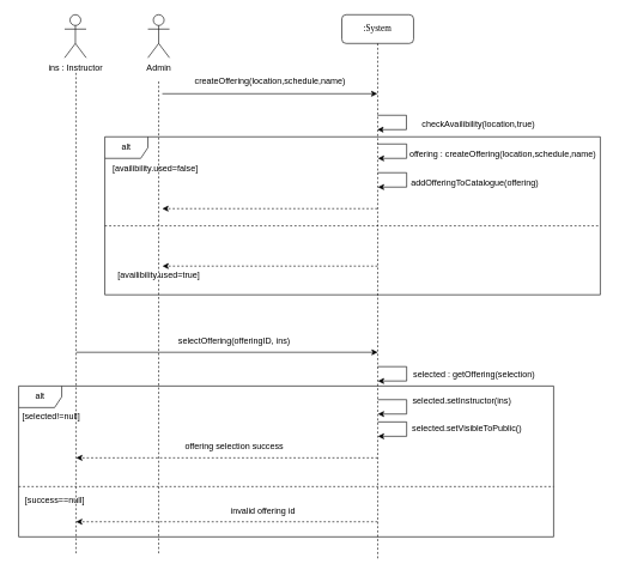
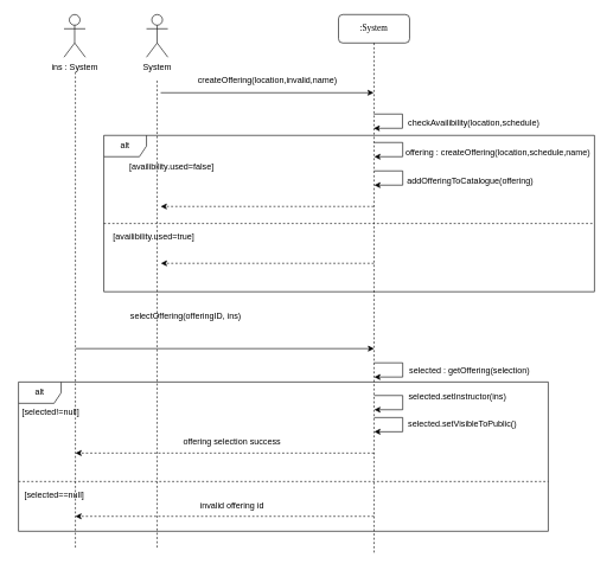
  <mxCell id="0" />
  <mxCell id="1" parent="0" />
  <mxCell id="2" value=":System" style="shape=umlLifeline;perimeter=lifelinePerimeter;whiteSpace=wrap;html=1;container=1;collapsible=0;recursiveResize=0;outlineConnect=0;rounded=1;shadow=0;comic=0;labelBackgroundColor=none;strokeWidth=1;fontFamily=Verdana;fontSize=12;align=center;" parent="1" vertex="1"><mxGeometry x="475" y="20" width="100" height="760" as="geometry" /></mxCell>
  <mxCell id="3" value="" style="endArrow=classic;html=1;rounded=0;" edge="1" parent="2"><mxGeometry width="50" height="50" relative="1" as="geometry"><mxPoint x="49.997" y="180" as="sourcePoint" /><mxPoint x="50.33" y="200" as="targetPoint" /><Array as="points"><mxPoint x="90.33" y="180" /><mxPoint x="90.33" y="200" /></Array></mxGeometry></mxCell>
  <mxCell id="4" value="" style="endArrow=classic;html=1;rounded=0;" edge="1" parent="2"><mxGeometry width="50" height="50" relative="1" as="geometry"><mxPoint x="49.997" y="536" as="sourcePoint" /><mxPoint x="50.33" y="556" as="targetPoint" /><Array as="points"><mxPoint x="90.33" y="536" /><mxPoint x="90.33" y="556" /></Array></mxGeometry></mxCell>
  <mxCell id="5" value="" style="endArrow=classic;html=1;rounded=0;" edge="1" parent="2"><mxGeometry width="50" height="50" relative="1" as="geometry"><mxPoint x="49.997" y="567" as="sourcePoint" /><mxPoint x="50.33" y="587" as="targetPoint" /><Array as="points"><mxPoint x="90.33" y="567" /><mxPoint x="90.33" y="587" /></Array></mxGeometry></mxCell>
  <mxCell id="6" value="" style="endArrow=classic;html=1;rounded=0;" edge="1" parent="2"><mxGeometry width="50" height="50" relative="1" as="geometry"><mxPoint x="49.997" y="490" as="sourcePoint" /><mxPoint x="50.33" y="510" as="targetPoint" /><Array as="points"><mxPoint x="90.33" y="490" /><mxPoint x="90.33" y="510" /></Array></mxGeometry></mxCell>
  <mxCell id="7" value="" style="endArrow=none;dashed=1;html=1;rounded=0;" edge="1" parent="1" source="9"><mxGeometry width="50" height="50" relative="1" as="geometry"><mxPoint x="105" y="450" as="sourcePoint" /><mxPoint x="105" y="80" as="targetPoint" /></mxGeometry></mxCell>
  <mxCell id="8" value="" style="endArrow=none;dashed=1;html=1;rounded=0;" edge="1" parent="1"><mxGeometry width="50" height="50" relative="1" as="geometry"><mxPoint x="105" y="770" as="sourcePoint" /><mxPoint x="105" y="100" as="targetPoint" /></mxGeometry></mxCell>
- <mxCell id="9" value="ins : Instructor" style="shape=umlActor;verticalLabelPosition=bottom;verticalAlign=top;html=1;outlineConnect=0;" vertex="1" parent="1"><mxGeometry x="89" y="20" width="30" height="60" as="geometry" /></mxCell>
+ <mxCell id="9" value="ins : System" style="shape=umlActor;verticalLabelPosition=bottom;verticalAlign=top;html=1;outlineConnect=0;" vertex="1" parent="1"><mxGeometry x="89" y="20" width="30" height="60" as="geometry" /></mxCell>
  <mxCell id="10" value="" style="endArrow=none;dashed=1;html=1;rounded=0;" edge="1" parent="1" source="12"><mxGeometry width="50" height="50" relative="1" as="geometry"><mxPoint x="215" y="450" as="sourcePoint" /><mxPoint x="215" y="80" as="targetPoint" /></mxGeometry></mxCell>
  <mxCell id="11" value="" style="endArrow=none;dashed=1;html=1;rounded=0;" edge="1" parent="1"><mxGeometry width="50" height="50" relative="1" as="geometry"><mxPoint x="220" y="770" as="sourcePoint" /><mxPoint x="220" y="110" as="targetPoint" /></mxGeometry></mxCell>
- <mxCell id="12" value="Admin" style="shape=umlActor;verticalLabelPosition=bottom;verticalAlign=top;html=1;outlineConnect=0;" vertex="1" parent="1"><mxGeometry x="205" y="20" width="30" height="60" as="geometry" /></mxCell>
+ <mxCell id="12" value="System" style="shape=umlActor;verticalLabelPosition=bottom;verticalAlign=top;html=1;outlineConnect=0;" vertex="1" parent="1"><mxGeometry x="205" y="20" width="30" height="60" as="geometry" /></mxCell>
  <mxCell id="13" value="" style="endArrow=classic;html=1;rounded=0;" edge="1" parent="1" target="2"><mxGeometry width="50" height="50" relative="1" as="geometry"><mxPoint x="225" y="130" as="sourcePoint" /><mxPoint x="275" y="160" as="targetPoint" /></mxGeometry></mxCell>
- <mxCell id="14" value="createOffering(location,schedule,name)" style="text;html=1;align=center;verticalAlign=middle;resizable=0;points=[];autosize=1;strokeColor=none;fillColor=none;" vertex="1" parent="1"><mxGeometry x="260" y="98" width="230" height="30" as="geometry" /></mxCell>
+ <mxCell id="14" value="createOffering(location,invalid,name)" style="text;html=1;align=center;verticalAlign=middle;resizable=0;points=[];autosize=1;strokeColor=none;fillColor=none;" vertex="1" parent="1"><mxGeometry x="260" y="98" width="230" height="30" as="geometry" /></mxCell>
  <mxCell id="15" value="" style="endArrow=classic;html=1;rounded=0;" edge="1" parent="1" target="2"><mxGeometry width="50" height="50" relative="1" as="geometry"><mxPoint x="524.667" y="160" as="sourcePoint" /><mxPoint x="645" y="160" as="targetPoint" /><Array as="points"><mxPoint x="565" y="160" /><mxPoint x="565" y="180" /></Array></mxGeometry></mxCell>
- <mxCell id="16" value="checkAvailibility(location,true)" style="text;html=1;align=center;verticalAlign=middle;resizable=0;points=[];autosize=1;strokeColor=none;fillColor=none;" vertex="1" parent="1"><mxGeometry x="560" y="158" width="210" height="30" as="geometry" /></mxCell>
+ <mxCell id="16" value="checkAvailibility(location,schedule)" style="text;html=1;align=center;verticalAlign=middle;resizable=0;points=[];autosize=1;strokeColor=none;fillColor=none;" vertex="1" parent="1"><mxGeometry x="560" y="158" width="210" height="30" as="geometry" /></mxCell>
  <mxCell id="17" value="offering : createOffering(location,schedule,name)" style="text;html=1;align=center;verticalAlign=middle;resizable=0;points=[];autosize=1;strokeColor=none;fillColor=none;" vertex="1" parent="1"><mxGeometry x="559" y="200" width="280" height="30" as="geometry" /></mxCell>
  <mxCell id="18" value="" style="endArrow=classic;html=1;rounded=0;" edge="1" parent="1"><mxGeometry width="50" height="50" relative="1" as="geometry"><mxPoint x="524.997" y="240" as="sourcePoint" /><mxPoint x="525.33" y="260" as="targetPoint" /><Array as="points"><mxPoint x="565.33" y="240" /><mxPoint x="565.33" y="260" /></Array></mxGeometry></mxCell>
  <mxCell id="19" value="addOfferingToCatalogue(offering)" style="text;html=1;align=center;verticalAlign=middle;resizable=0;points=[];autosize=1;strokeColor=none;fillColor=none;" vertex="1" parent="1"><mxGeometry x="560" y="240" width="200" height="30" as="geometry" /></mxCell>
  <mxCell id="20" value="" style="endArrow=classic;html=1;rounded=0;dashed=1;" edge="1" parent="1"><mxGeometry width="50" height="50" relative="1" as="geometry"><mxPoint x="524.5" y="290" as="sourcePoint" /><mxPoint x="225" y="290" as="targetPoint" /></mxGeometry></mxCell>
  <mxCell id="21" value="" style="endArrow=classic;html=1;rounded=0;" edge="1" parent="1"><mxGeometry width="50" height="50" relative="1" as="geometry"><mxPoint x="105" y="490" as="sourcePoint" /><mxPoint x="525" y="490" as="targetPoint" /></mxGeometry></mxCell>
- <mxCell id="22" value="selectOffering(offeringID, ins)" style="text;html=1;align=center;verticalAlign=middle;resizable=0;points=[];autosize=1;strokeColor=none;fillColor=none;" vertex="1" parent="1"><mxGeometry x="234.88" y="460" width="180" height="30" as="geometry" /></mxCell>
+ <mxCell id="22" value="selectOffering(offeringID, ins)" style="text;html=1;align=center;verticalAlign=middle;resizable=0;points=[];autosize=1;strokeColor=none;fillColor=none;" vertex="1" parent="1"><mxGeometry x="169.88" y="430" width="180" height="30" as="geometry" /></mxCell>
  <mxCell id="23" value="" style="endArrow=classic;html=1;rounded=0;dashed=1;" edge="1" parent="1"><mxGeometry width="50" height="50" relative="1" as="geometry"><mxPoint x="524.87" y="637" as="sourcePoint" /><mxPoint x="105.12" y="637" as="targetPoint" /></mxGeometry></mxCell>
  <mxCell id="24" value="alt" style="shape=umlFrame;whiteSpace=wrap;html=1;pointerEvents=0;" vertex="1" parent="1"><mxGeometry x="145" y="190" width="690" height="220" as="geometry" /></mxCell>
  <mxCell id="25" value="" style="line;strokeWidth=1;fillColor=none;align=left;verticalAlign=middle;spacingTop=-1;spacingLeft=3;spacingRight=3;rotatable=0;labelPosition=right;points=[];portConstraint=eastwest;strokeColor=inherit;dashed=1;" vertex="1" parent="1"><mxGeometry x="145" y="310" width="690" height="8" as="geometry" /></mxCell>
- <mxCell id="26" value="[availibility.used=false]" style="text;html=1;align=center;verticalAlign=middle;resizable=0;points=[];autosize=1;strokeColor=none;fillColor=none;" vertex="1" parent="1"><mxGeometry x="145" y="220" width="140" height="30" as="geometry" /></mxCell>
- <mxCell id="27" value="[availibility.used=true]" style="text;html=1;align=center;verticalAlign=middle;resizable=0;points=[];autosize=1;strokeColor=none;fillColor=none;" vertex="1" parent="1"><mxGeometry x="150" y="368" width="140" height="30" as="geometry" /></mxCell>
+ <mxCell id="26" value="[availibility.used=false]" style="text;html=1;align=center;verticalAlign=middle;resizable=0;points=[];autosize=1;strokeColor=none;fillColor=none;" vertex="1" parent="1"><mxGeometry x="170" y="220" width="140" height="30" as="geometry" /></mxCell>
+ <mxCell id="27" value="[availibility.used=true]" style="text;html=1;align=center;verticalAlign=middle;resizable=0;points=[];autosize=1;strokeColor=none;fillColor=none;" vertex="1" parent="1"><mxGeometry x="145" y="318" width="140" height="30" as="geometry" /></mxCell>
  <mxCell id="28" value="" style="endArrow=classic;html=1;rounded=0;dashed=1;" edge="1" parent="1"><mxGeometry width="50" height="50" relative="1" as="geometry"><mxPoint x="524.75" y="370" as="sourcePoint" /><mxPoint x="225.25" y="370" as="targetPoint" /></mxGeometry></mxCell>
  <mxCell id="29" value="offering selection success" style="text;html=1;align=center;verticalAlign=middle;resizable=0;points=[];autosize=1;strokeColor=none;fillColor=none;" vertex="1" parent="1"><mxGeometry x="245" y="607" width="160" height="30" as="geometry" /></mxCell>
  <mxCell id="30" value="selected.setInstructor(ins)" style="text;html=1;align=center;verticalAlign=middle;resizable=0;points=[];autosize=1;strokeColor=none;fillColor=none;" vertex="1" parent="1"><mxGeometry x="562" y="543" width="160" height="30" as="geometry" /></mxCell>
  <mxCell id="31" value="selected.setVisibleToPublic()" style="text;html=1;align=center;verticalAlign=middle;resizable=0;points=[];autosize=1;strokeColor=none;fillColor=none;" vertex="1" parent="1"><mxGeometry x="559" y="582" width="180" height="30" as="geometry" /></mxCell>
  <mxCell id="32" value="selected : getOffering(selection)" style="text;html=1;align=center;verticalAlign=middle;resizable=0;points=[];autosize=1;strokeColor=none;fillColor=none;" vertex="1" parent="1"><mxGeometry x="559" y="507" width="200" height="30" as="geometry" /></mxCell>
  <mxCell id="33" value="alt" style="shape=umlFrame;whiteSpace=wrap;html=1;pointerEvents=0;" vertex="1" parent="1"><mxGeometry x="25" y="537" width="745" height="210" as="geometry" /></mxCell>
  <mxCell id="34" value="[selected!=null]" style="text;html=1;align=center;verticalAlign=middle;resizable=0;points=[];autosize=1;strokeColor=none;fillColor=none;" vertex="1" parent="1"><mxGeometry x="20" y="565" width="100" height="30" as="geometry" /></mxCell>
  <mxCell id="35" value="" style="line;strokeWidth=1;fillColor=none;align=left;verticalAlign=middle;spacingTop=-1;spacingLeft=3;spacingRight=3;rotatable=0;labelPosition=right;points=[];portConstraint=eastwest;strokeColor=inherit;dashed=1;" vertex="1" parent="1"><mxGeometry x="25" y="673" width="745" height="8" as="geometry" /></mxCell>
- <mxCell id="36" value="[success==null]" style="text;html=1;align=center;verticalAlign=middle;resizable=0;points=[];autosize=1;strokeColor=none;fillColor=none;" vertex="1" parent="1"><mxGeometry x="20" y="681" width="110" height="30" as="geometry" /></mxCell>
+ <mxCell id="36" value="[selected==null]" style="text;html=1;align=center;verticalAlign=middle;resizable=0;points=[];autosize=1;strokeColor=none;fillColor=none;" vertex="1" parent="1"><mxGeometry x="20" y="681" width="110" height="30" as="geometry" /></mxCell>
  <mxCell id="37" value="" style="endArrow=classic;html=1;rounded=0;dashed=1;" edge="1" parent="1"><mxGeometry width="50" height="50" relative="1" as="geometry"><mxPoint x="524.75" y="726" as="sourcePoint" /><mxPoint x="105" y="726" as="targetPoint" /></mxGeometry></mxCell>
- <mxCell id="38" value="invalid offering id" style="text;html=1;align=center;verticalAlign=middle;resizable=0;points=[];autosize=1;strokeColor=none;fillColor=none;" vertex="1" parent="1"><mxGeometry x="309.88" y="696" width="110" height="30" as="geometry" /></mxCell>
+ <mxCell id="38" value="invalid offering id" style="text;html=1;align=center;verticalAlign=middle;resizable=0;points=[];autosize=1;strokeColor=none;fillColor=none;" vertex="1" parent="1"><mxGeometry x="269.88" y="696" width="110" height="30" as="geometry" /></mxCell>
